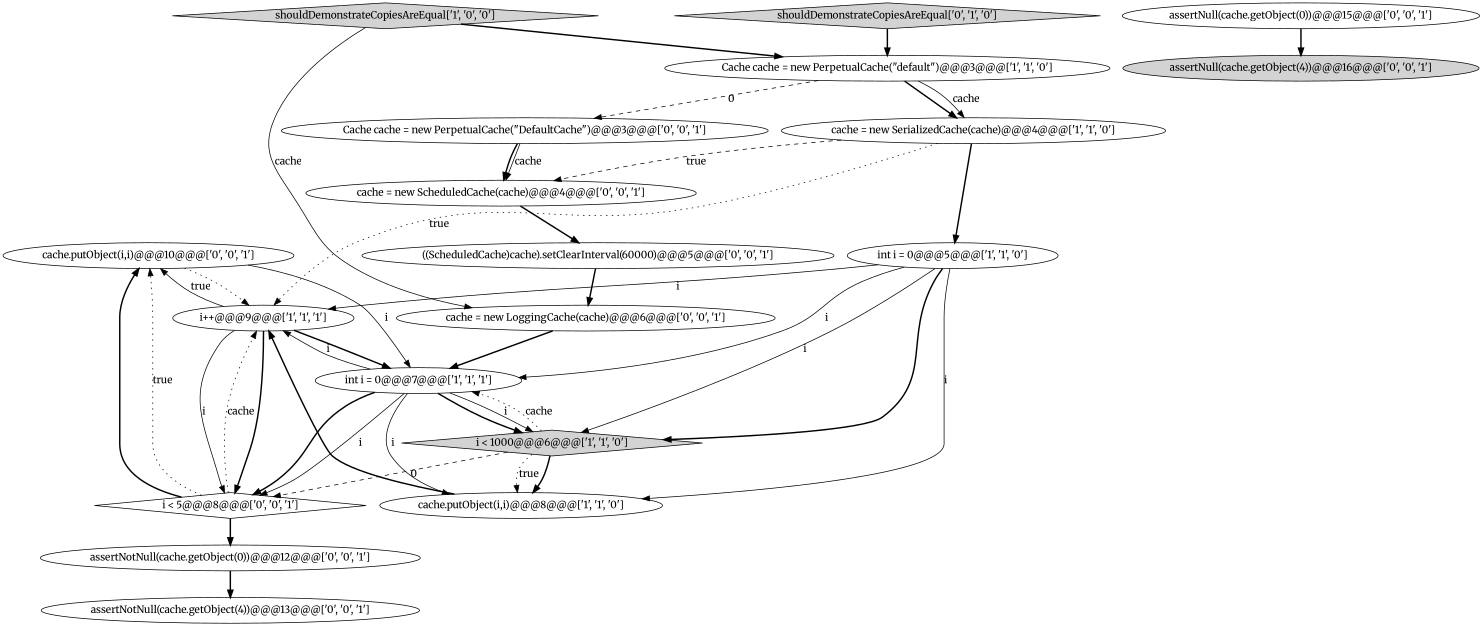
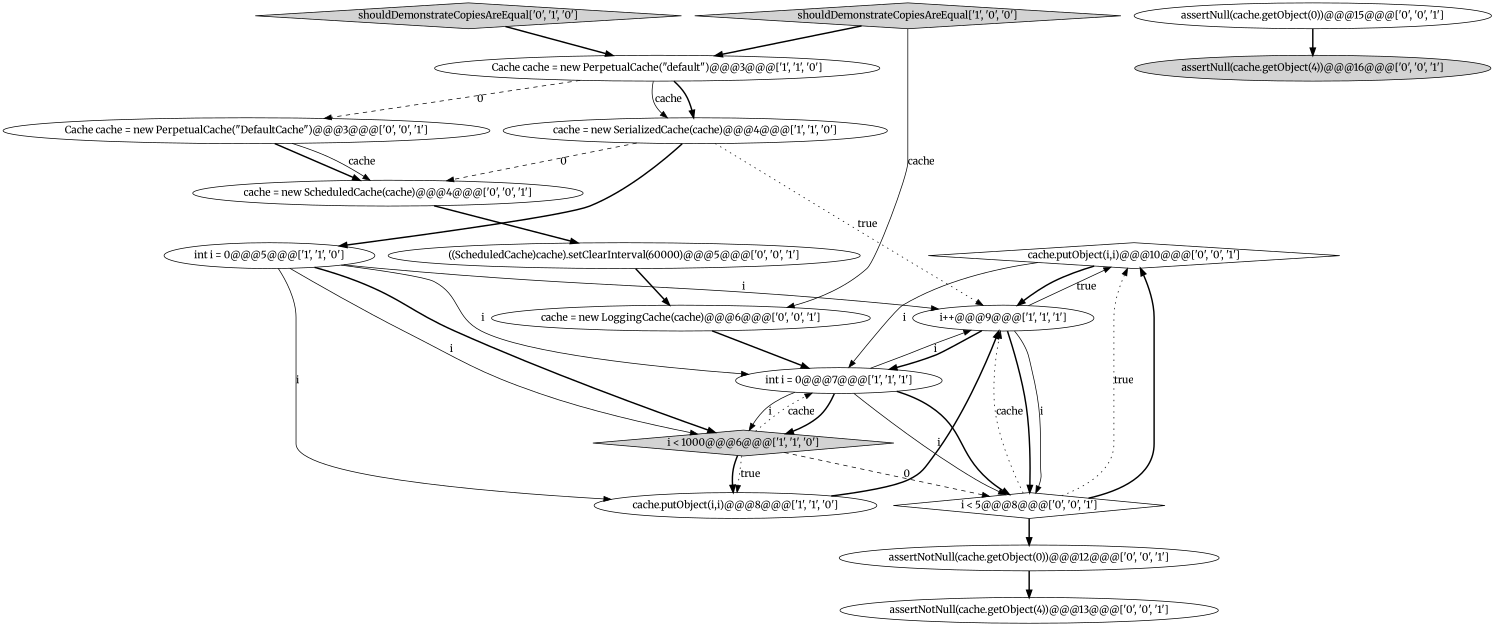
  digraph {
    fontname=Merriweather
    node [fillcolor=white fontname=Merriweather shape=ellipse style=filled]
    edge [fontname=Merriweather style=bold]
-   n1 [label="cache.putObject(i,i)@@@10@@@['0', '0', '1']"]
+   n1 [label="cache.putObject(i,i)@@@10@@@['0', '0', '1']" shape=diamond]
    n2 [label="i++@@@9@@@['1', '1', '1']"]
    n3 [label="int i = 0@@@7@@@['1', '1', '1']"]
    n4 [label="i < 5@@@8@@@['0', '0', '1']" shape=diamond]
    n5 [label="cache.putObject(i,i)@@@8@@@['1', '1', '0']"]
    n6 [fillcolor=lightgray label="i < 1000@@@6@@@['1', '1', '0']" shape=diamond]
    n7 [label="assertNotNull(cache.getObject(0))@@@12@@@['0', '0', '1']"]
    n8 [label="assertNotNull(cache.getObject(4))@@@13@@@['0', '0', '1']"]
    n9 [fillcolor=lightgray label="assertNull(cache.getObject(4))@@@16@@@['0', '0', '1']"]
    n10 [label="Cache cache = new PerpetualCache(\"DefaultCache\")@@@3@@@['0', '0', '1']"]
    n11 [label="cache = new ScheduledCache(cache)@@@4@@@['0', '0', '1']"]
    n12 [label="cache = new SerializedCache(cache)@@@4@@@['1', '1', '0']"]
    n13 [label="int i = 0@@@5@@@['1', '1', '0']"]
    n14 [label="((ScheduledCache)cache).setClearInterval(60000)@@@5@@@['0', '0', '1']"]
    n15 [fillcolor=lightgray label="shouldDemonstrateCopiesAreEqual['0', '1', '0']" shape=diamond]
    n16 [label="Cache cache = new PerpetualCache(\"default\")@@@3@@@['1', '1', '0']"]
    n17 [label="cache = new LoggingCache(cache)@@@6@@@['0', '0', '1']"]
    n18 [label="assertNull(cache.getObject(0))@@@15@@@['0', '0', '1']"]
    n19 [fillcolor=lightgray label="shouldDemonstrateCopiesAreEqual['1', '0', '0']" shape=diamond]
-   n1 -> n2 [style=dotted]
+   n1 -> n2
    n1 -> n3 [label=i style=solid]
    n2 -> n1 [label=true style=solid]
    n2 -> n3
    n2 -> n4
    n2 -> n4 [label=i style=solid]
    n3 -> n2 [label=i style=solid]
    n3 -> n4
    n3 -> n4 [label=i style=solid]
-   n3 -> n5 [label=i style=solid]
    n3 -> n6
    n3 -> n6 [label=i style=solid]
    n4 -> n1
    n4 -> n1 [label=true style=dotted]
    n4 -> n2 [label=cache style=dotted]
    n4 -> n7
    n5 -> n2
    n6 -> n3 [label=cache style=dotted]
    n6 -> n4 [label=0 style=dashed]
    n6 -> n5
    n6 -> n5 [label=true style=dotted]
    n7 -> n8
    n10 -> n11
    n10 -> n11 [label=cache style=solid]
    n11 -> n14
    n12 -> n2 [label=true style=dotted]
-   n12 -> n11 [label=true style=dashed]
+   n12 -> n11 [label=0 style=dashed]
    n12 -> n13
    n13 -> n2 [label=i style=solid]
    n13 -> n3 [label=i style=solid]
    n13 -> n5 [label=i style=solid]
    n13 -> n6
    n13 -> n6 [label=i style=solid]
    n14 -> n17
    n15 -> n16
    n16 -> n10 [label=0 style=dashed]
    n16 -> n12
    n16 -> n12 [label=cache style=solid]
    n17 -> n3
    n18 -> n9
    n19 -> n16
    n19 -> n17 [label=cache style=solid]
  }
